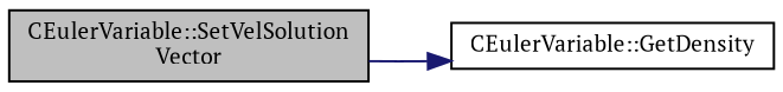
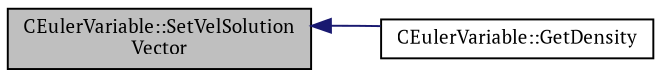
  digraph {
    rankdir=LR
    fontname="PT Serif"
    node [color=black fontname="PT Serif" fontsize=10 shape=record style=filled]
    n1 [fillcolor=grey75 fontcolor=black height=0.2 label="CEulerVariable::SetVelSolution\lVector" width=0.4]
    n2 [fillcolor=white height=0.2 label="CEulerVariable::GetDensity" width=0.4]
-   n1 -> n2 [color=midnightblue fontname="PT Serif" fontsize=10 labelfontname=Helvetica labelfontsize=10 style=solid]
+   n2 -> n1 [color=midnightblue fontname="PT Serif" fontsize=10 labelfontname=Helvetica labelfontsize=10 style=solid]
  }
